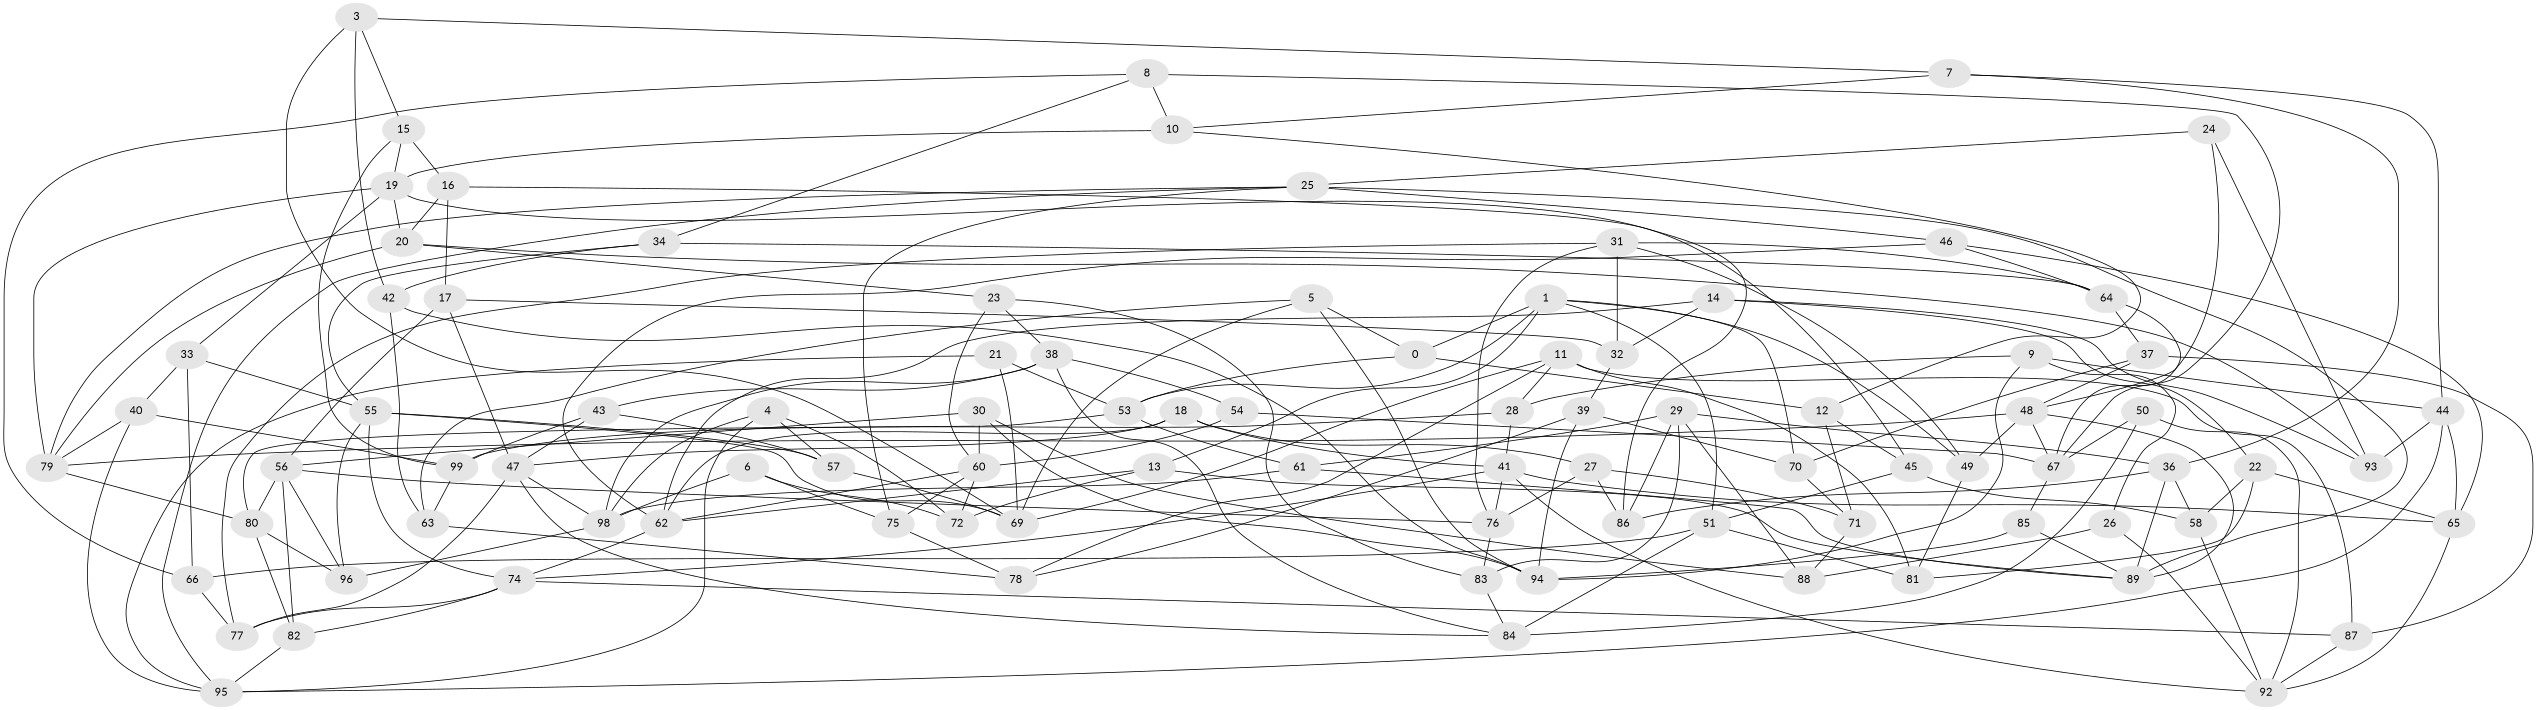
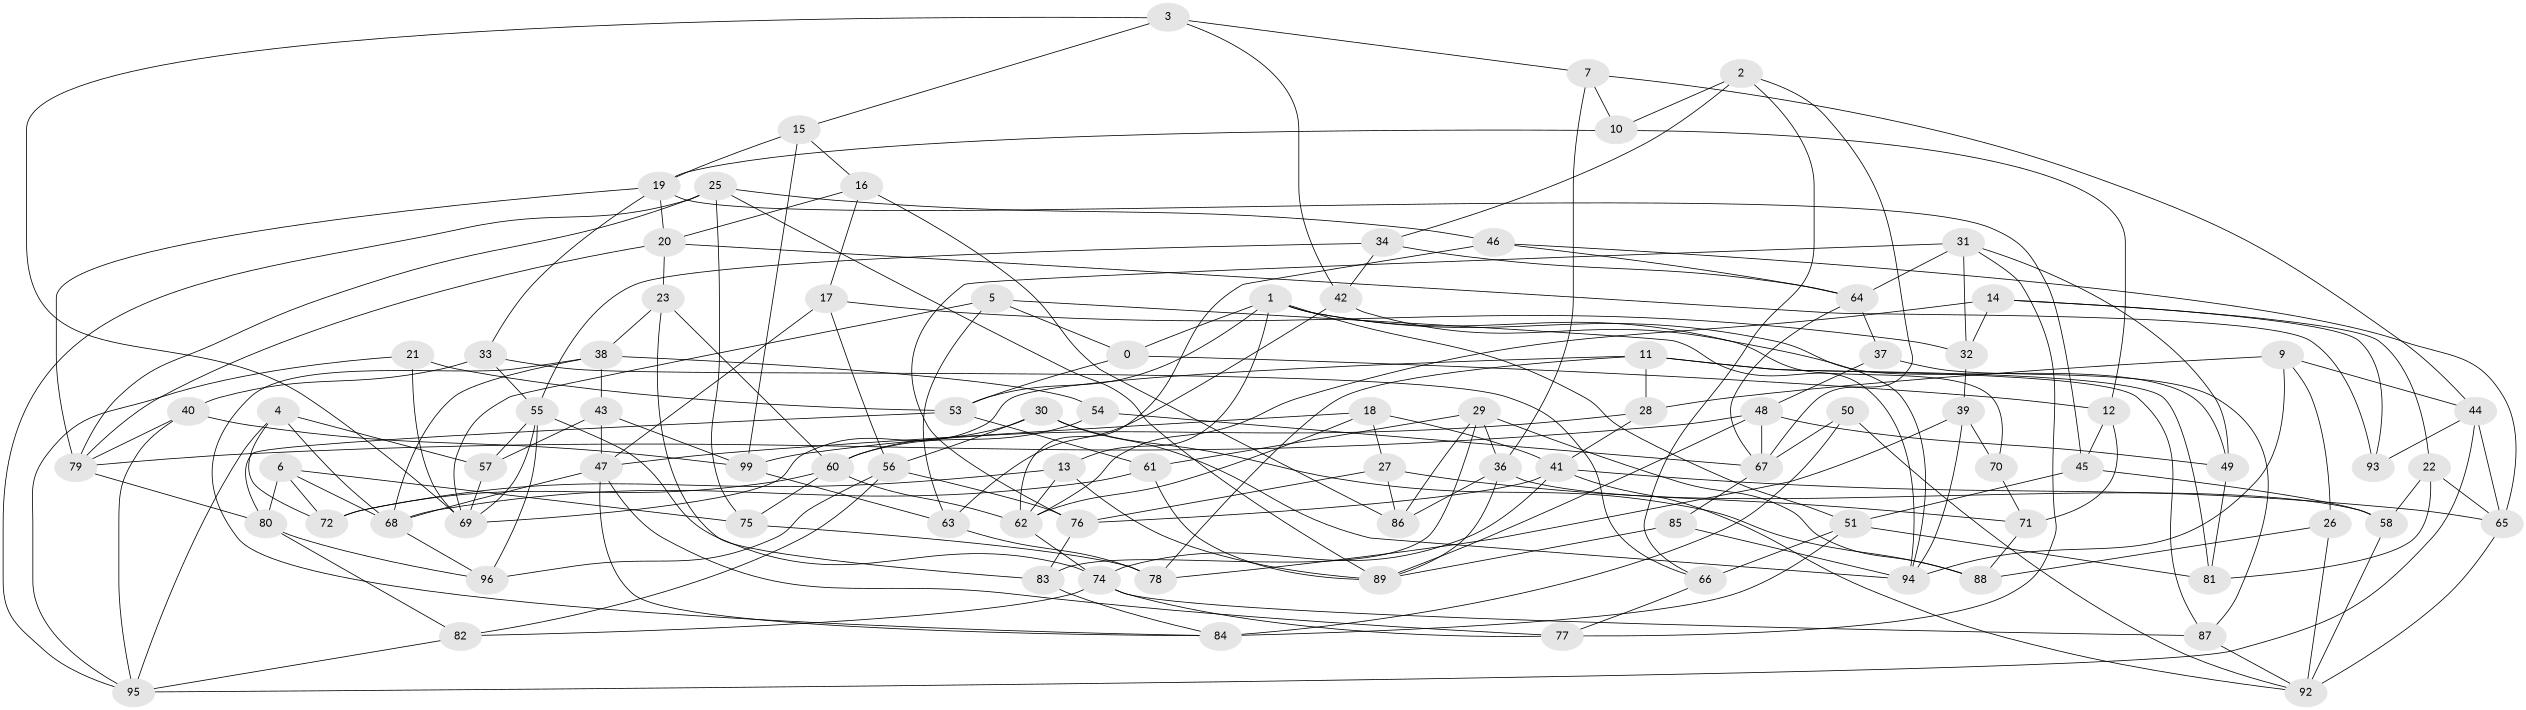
  graph {
    fontname=Lato
    node [color=gray90 fontname=Lato style=filled]
    edge [fontname=Lato weight=1.0]
    n1 [label=0]
    1
    13
    49
    51
    53
    70
    12
    72
    62
    89
    81
    66
    84
    80
    61
    71
-   2 [label=8]
+   2
    10
    34
    67
    19
    42
    64
    55
    77
    85
    3
    7
    15
    69
    36
    44
    16
    n35 [label=99]
    63
    94
    4
    57
-   68 [label=98]
+   68
    n41 [label=95]
    n42 [label=96]
    5
    78
    6
    75
    82
    86
    58
    93
    65
    45
    9
    26
    28
    88
    92
    41
    20
    33
    79
    11
    87
    74
    14
    22
    32
    39
    17
    47
    56
    23
    76
    18
    27
    40
    38
    60
    83
    21
    43
    54
-   24
    25
    48
    46
    29
    30
    31
    37
    50
    n1 -- 53
    n1 -- 12
    1 -- n1
    1 -- 13
    1 -- 49
    1 -- 51
    1 -- 53
    1 -- 70
    13 -- 72
    13 -- 62
    13 -- 89
    49 -- 81
    51 -- 81
    51 -- 66
    51 -- 84 [weight=2.0]
    53 -- 80 [weight=2.0]
    53 -- 61
    70 -- 71
    12 -- 71
    12 -- 45
    62 -- 74
    66 -- 77
    80 -- n42
    80 -- 82
    61 -- 89
    61 -- 68
    71 -- 88
    2 -- 66
    2 -- 10
    2 -- 34
    2 -- 67
    10 -- 12
    10 -- 19
    34 -- 42
    34 -- 64
    34 -- 55
    67 -- 85
    19 -- 45
    19 -- 20
    19 -- 33
    19 -- 79
    42 -- 63
    42 -- 94
    64 -- 67
    64 -- 37
    55 -- 69
    55 -- 57
    55 -- n42
    55 -- 74
    85 -- 89
    85 -- 94
    3 -- 42
    3 -- 7
    3 -- 15
    3 -- 69
    7 -- 10
    7 -- 36
    7 -- 44
    15 -- 19
    15 -- 16
    15 -- n35
    36 -- 89
    36 -- 86
    36 -- 58
    44 -- n41
    44 -- 93
    44 -- 65 [weight=2.0]
    16 -- 86
    16 -- 20
    16 -- 17
    n35 -- 63
    63 -- 78
    4 -- 72
    4 -- 57
    4 -- 68
    4 -- n41
    57 -- 69
    68 -- n42
    5 -- n1
    5 -- 69
    5 -- 63
    5 -- 94
    6 -- 72
-   56 -- 80
+   6 -- 80
    6 -- 68
    6 -- 75
    75 -- 78
    82 -- n41
    58 -- 92
    65 -- 92
    45 -- 51
    45 -- 58
    9 -- 44
    9 -- 94
    9 -- 26
    9 -- 28
    26 -- 88
    26 -- 92
    28 -- n35 [weight=2.0]
    28 -- 41
    41 -- 65
    41 -- 92
    41 -- 74
    41 -- 76
    20 -- 93 [weight=2.0]
    20 -- 79
    20 -- 23
    33 -- 66
    33 -- 55
    33 -- 40
    79 -- 80
    11 -- 81
    11 -- 69
    11 -- 78
    11 -- 28 [weight=2.0]
    11 -- 87
    87 -- 92
    74 -- 77
    74 -- 82
    74 -- 87
    14 -- 62
    14 -- 93
    14 -- 22
    14 -- 32
    22 -- 81
    22 -- 58
    22 -- 65
    32 -- 39
    39 -- 70
    39 -- 94
    39 -- 78
    17 -- 32
    17 -- 47
    17 -- 56
    47 -- 84
    47 -- 77
    47 -- 68
    56 -- n42
    56 -- 82
    56 -- 76 [weight=2.0]
    23 -- 38
    23 -- 60
    23 -- 83
    76 -- 83
    18 -- 62
    18 -- 41
    18 -- 47
    18 -- 27
    27 -- 71
    27 -- 86
    27 -- 76
    40 -- n35
    40 -- n41
    40 -- 79
    38 -- 84
    38 -- 68
    38 -- 43
    38 -- 54
    60 -- 72
    60 -- 62
    60 -- 75
    83 -- 84
    21 -- 53
    21 -- 69
    21 -- n41
    43 -- n35
    43 -- 57
    43 -- 47
    54 -- 67
    54 -- 60
-   24 -- 93
-   24 -- 25
-   24 -- 48
    25 -- 89
    25 -- n41
    25 -- 75
    25 -- 79
    25 -- 46
    48 -- 49
    48 -- 89
    48 -- 67
    48 -- 79
    46 -- 62
    46 -- 64
    46 -- 65
    29 -- 61
    29 -- 36 [weight=2.0]
    29 -- 86
    29 -- 88
    29 -- 83
    30 -- 94
    30 -- 88
    30 -- 56
    30 -- 60
    31 -- 49
    31 -- 64
    31 -- 77
    31 -- 32
    31 -- 76
-   37 -- 70
    37 -- 87
    37 -- 48
    50 -- 84
    50 -- 67
    50 -- 92
  }
